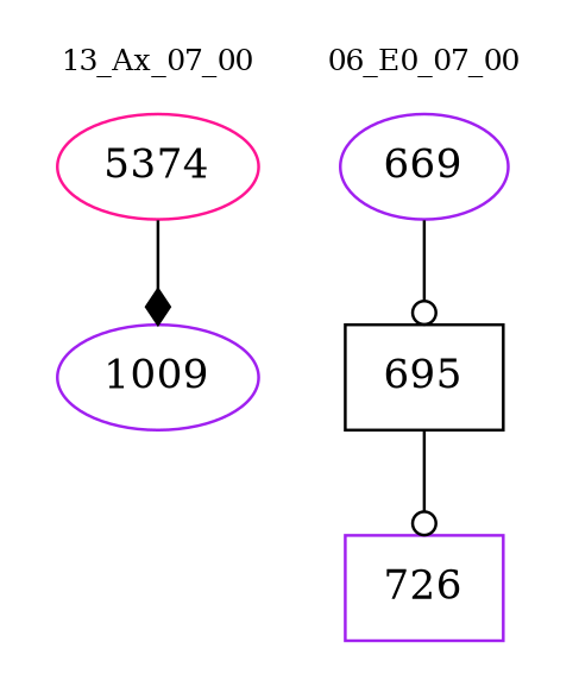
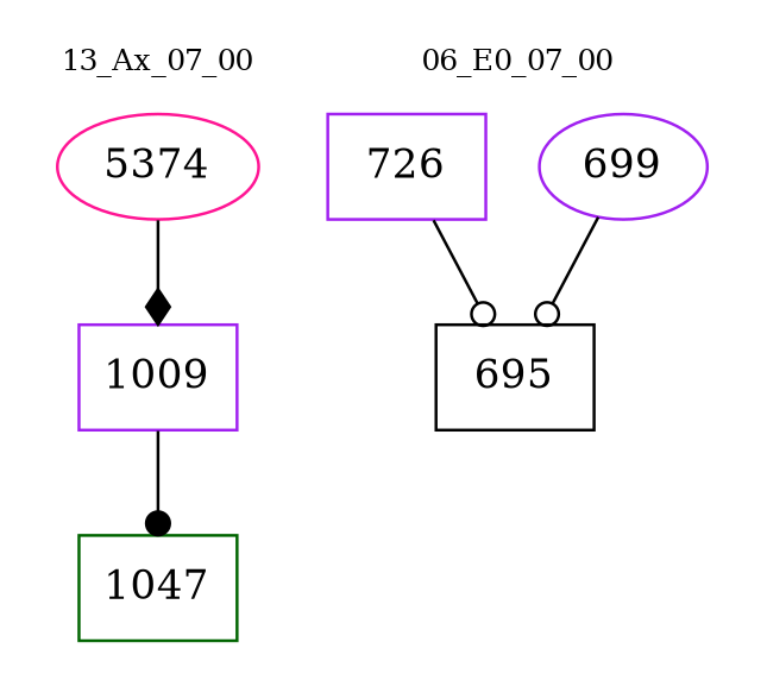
  digraph {
    node [color=purple shape=box]
    edge [arrowhead=odot color=black]
    n1 [color=deeppink label=5374 shape=ellipse]
-   n2 [label=1009 shape=ellipse]
-   n4 [label=669 shape=ellipse]
+   n2 [label=1009]
+   n3 [color=darkgreen label=1047]
+   n4 [label=699 shape=ellipse]
    n5 [color=black label=695]
    n6 [label=726]
    subgraph cluster_1 {
      color=white
      fontsize=10
      label="13_Ax_07_00"
      n1
      n2
+     n3
    }
    subgraph cluster_2 {
      color=white
      fontsize=10
      label="06_E0_07_00"
      n4
      n5
      n6
    }
    n1 -> n2 [arrowhead=diamond]
+   n2 -> n3 [arrowhead=dot]
    n4 -> n5
-   n5 -> n6
+   n6 -> n5
  }
